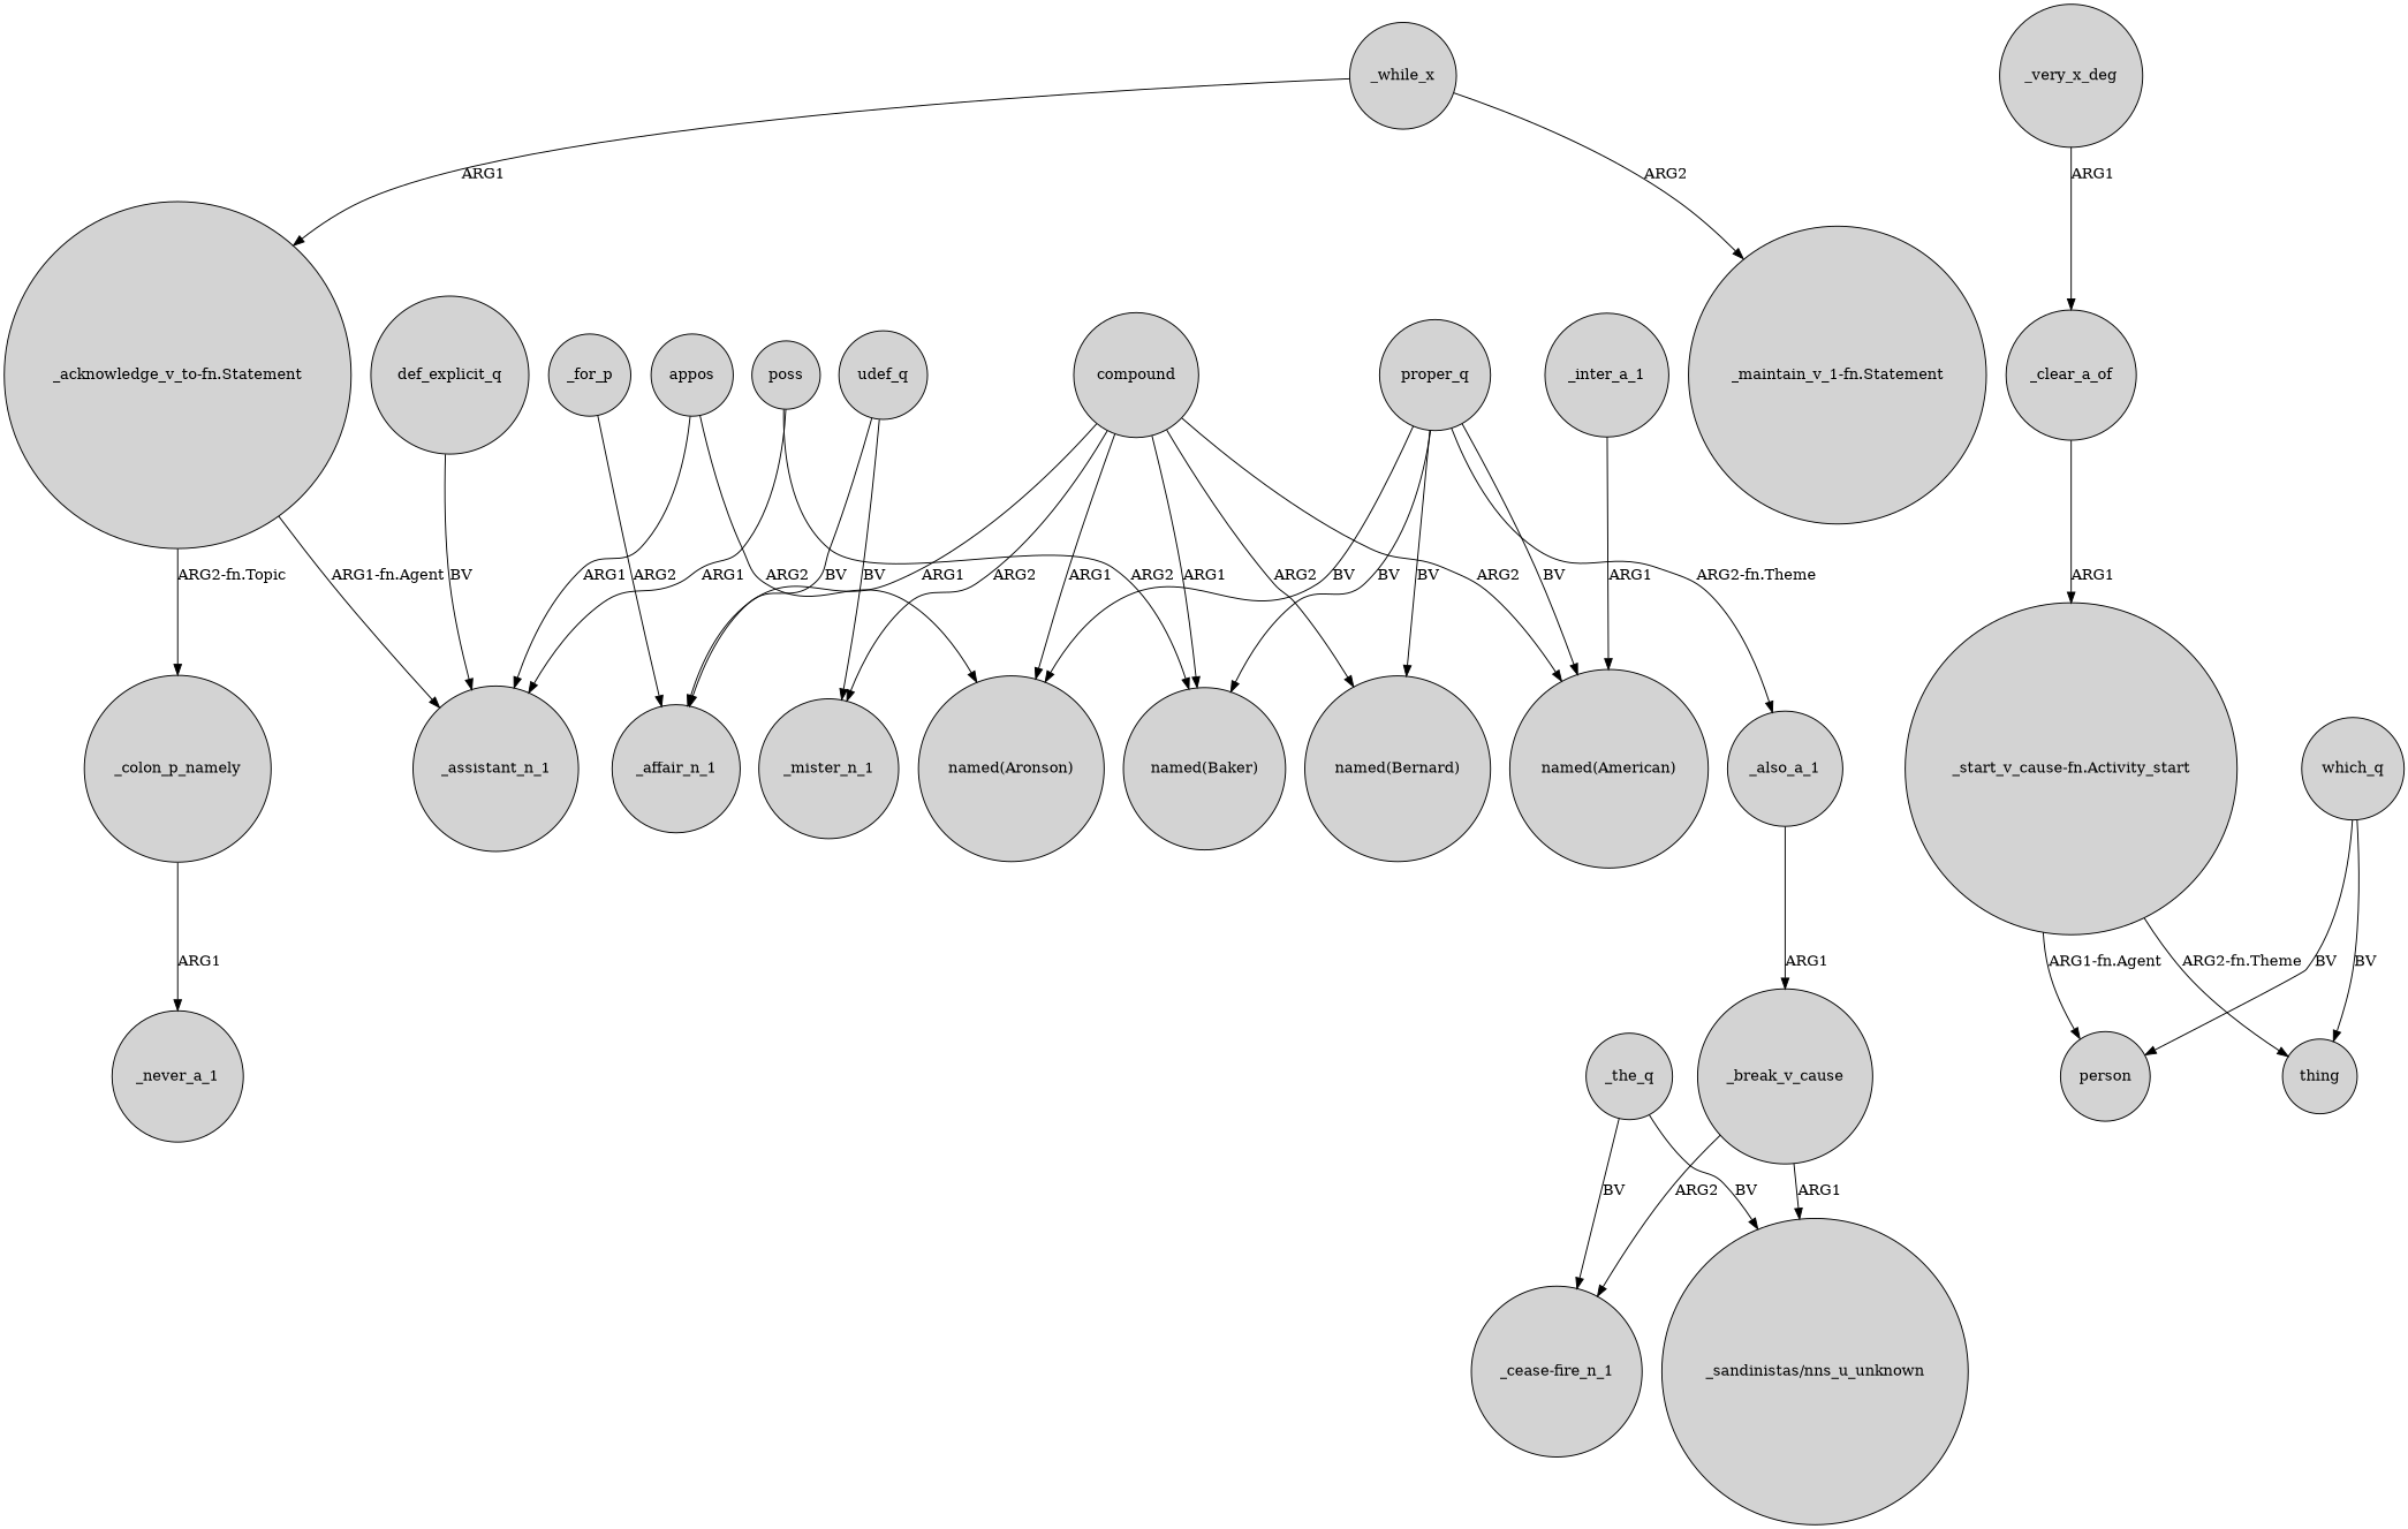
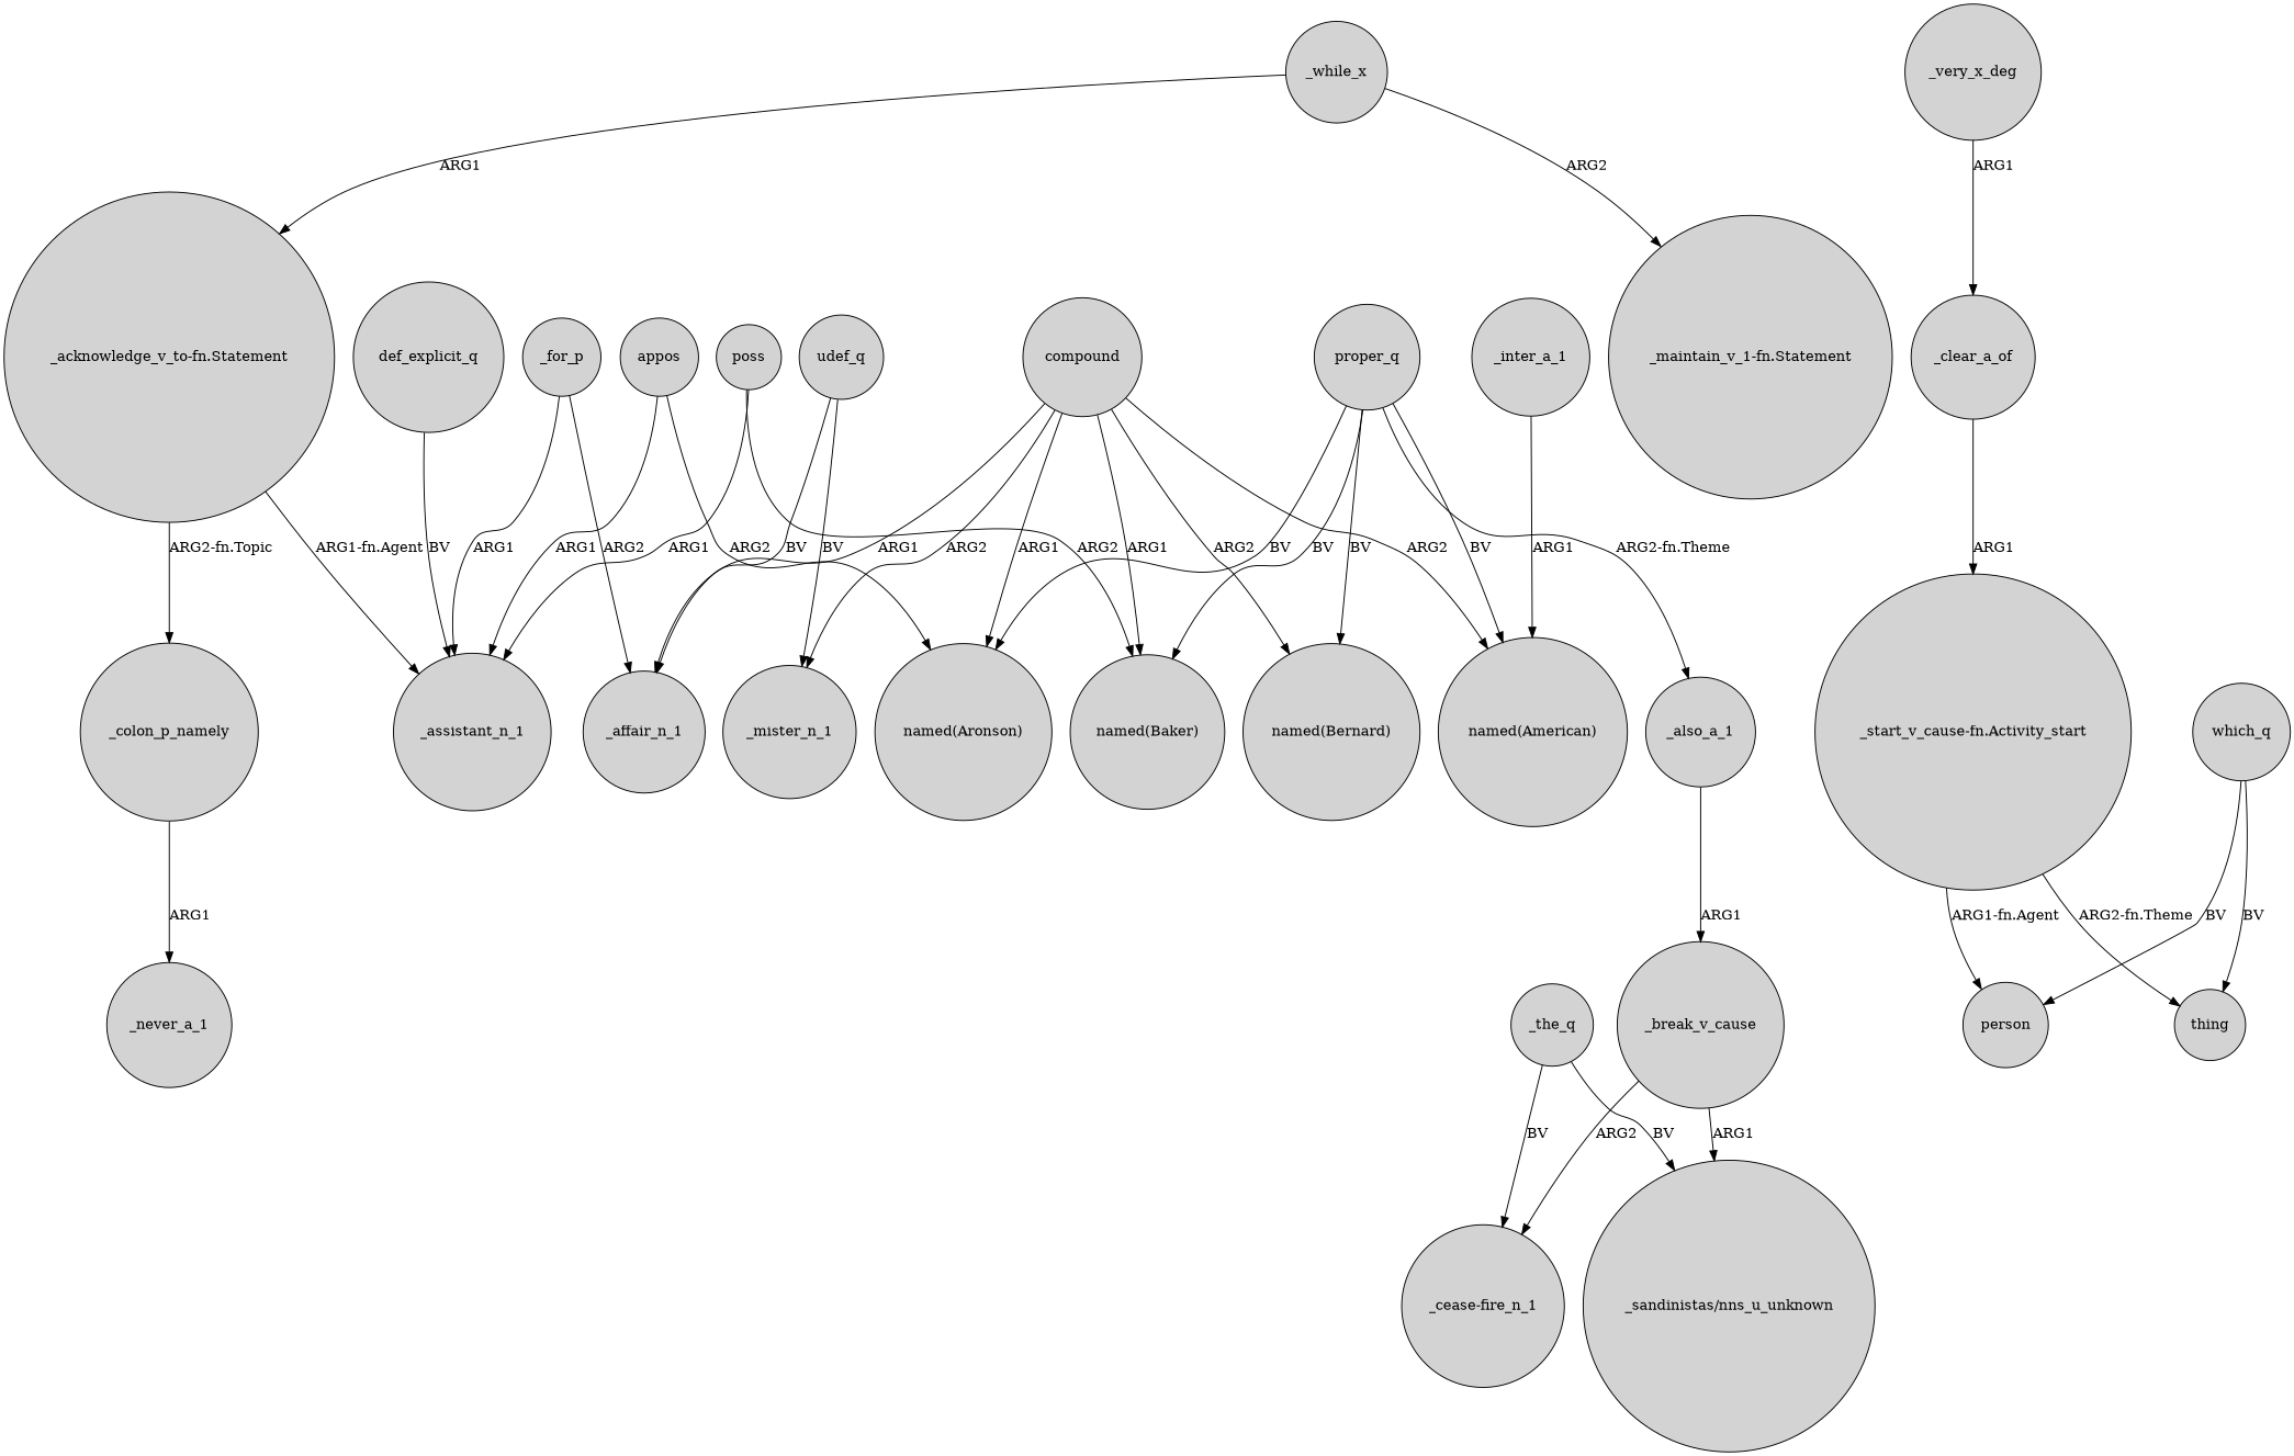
  digraph {
    node [shape=circle style=filled]
    "_acknowledge_v_to-fn.Statement"
    _assistant_n_1
    _colon_p_namely
    _never_a_1
    proper_q
    "named(American)"
    "named(Aronson)"
    "named(Bernard)"
    "named(Baker)"
    _also_a_1
    _while_x
    "_maintain_v_1-fn.Statement"
    _the_q
    "_cease-fire_n_1"
    "_sandinistas/nns_u_unknown"
    _for_p
    _affair_n_1
    udef_q
    _mister_n_1
    compound
    _break_v_cause
    _clear_a_of
    "_start_v_cause-fn.Activity_start"
    person
    thing
    _inter_a_1
    def_explicit_q
    appos
    which_q
    poss
    _very_x_deg
    "_acknowledge_v_to-fn.Statement" -> _assistant_n_1 [label="ARG1-fn.Agent"]
    "_acknowledge_v_to-fn.Statement" -> _colon_p_namely [label="ARG2-fn.Topic"]
    _colon_p_namely -> _never_a_1 [label=ARG1]
    proper_q -> "named(American)" [label=BV]
    proper_q -> "named(Aronson)" [label=BV]
    proper_q -> "named(Bernard)" [label=BV]
    proper_q -> "named(Baker)" [label=BV]
    proper_q -> _also_a_1 [label="ARG2-fn.Theme"]
    _also_a_1 -> _break_v_cause [label=ARG1]
    _while_x -> "_acknowledge_v_to-fn.Statement" [label=ARG1]
    _while_x -> "_maintain_v_1-fn.Statement" [label=ARG2]
    _the_q -> "_cease-fire_n_1" [label=BV]
    _the_q -> "_sandinistas/nns_u_unknown" [label=BV]
+   _for_p -> _assistant_n_1 [label=ARG1]
    _for_p -> _affair_n_1 [label=ARG2]
    udef_q -> _affair_n_1 [label=BV]
    udef_q -> _mister_n_1 [label=BV]
    compound -> "named(American)" [label=ARG2]
    compound -> "named(Aronson)" [label=ARG1]
    compound -> "named(Bernard)" [label=ARG2]
    compound -> "named(Baker)" [label=ARG1]
    compound -> _affair_n_1 [label=ARG1]
    compound -> _mister_n_1 [label=ARG2]
    _break_v_cause -> "_cease-fire_n_1" [label=ARG2]
    _break_v_cause -> "_sandinistas/nns_u_unknown" [label=ARG1]
    _clear_a_of -> "_start_v_cause-fn.Activity_start" [label=ARG1]
    "_start_v_cause-fn.Activity_start" -> person [label="ARG1-fn.Agent"]
    "_start_v_cause-fn.Activity_start" -> thing [label="ARG2-fn.Theme"]
    _inter_a_1 -> "named(American)" [label=ARG1]
    def_explicit_q -> _assistant_n_1 [label=BV]
    appos -> _assistant_n_1 [label=ARG1]
    appos -> "named(Aronson)" [label=ARG2]
    which_q -> person [label=BV]
    which_q -> thing [label=BV]
    poss -> _assistant_n_1 [label=ARG1]
    poss -> "named(Baker)" [label=ARG2]
    _very_x_deg -> _clear_a_of [label=ARG1]
  }
